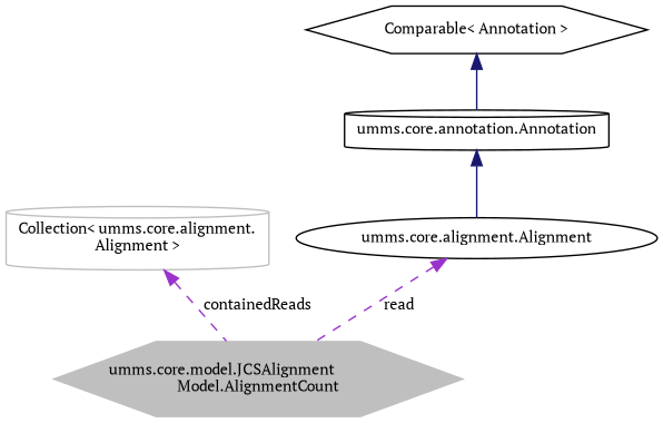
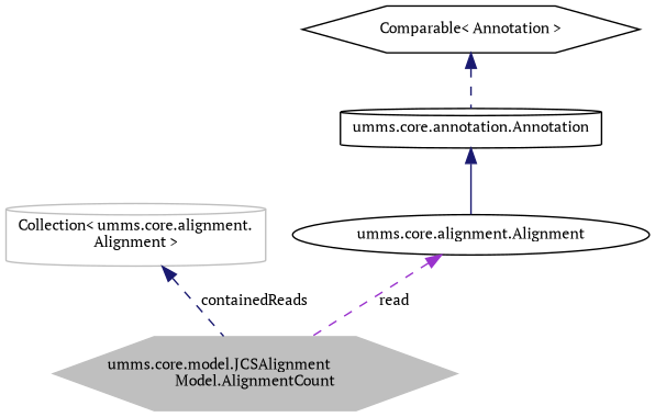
  digraph {
    fontname="PT Serif"
    node [color=black fillcolor=white fontname="PT Serif" fontsize=10 shape=hexagon style=filled]
    edge [color=darkorchid3 dir=back fontname="PT Serif" fontsize=10 labelfontname=Helvetica labelfontsize=10 style=dashed]
    n1 [color=grey75 fillcolor=grey75 fontcolor=black height=0.2 label="umms.core.model.JCSAlignment\lModel.AlignmentCount" width=0.4]
    n2 [color=grey75 height=0.2 label="Collection\< umms.core.alignment.\lAlignment \>" shape=cylinder width=0.4]
    n3 [height=0.2 label="umms.core.alignment.Alignment" shape=ellipse width=0.4]
    n4 [height=0.2 label="umms.core.annotation.Annotation" shape=cylinder width=0.4]
    n5 [height=0.2 label="Comparable\< Annotation \>" width=0.4]
-   n2 -> n1 [label=" containedReads"]
+   n2 -> n1 [color=midnightblue label=" containedReads"]
    n3 -> n1 [label=" read"]
    n4 -> n3 [color=midnightblue style=solid]
-   n5 -> n4 [color=midnightblue style=solid]
+   n5 -> n4 [color=midnightblue]
  }
